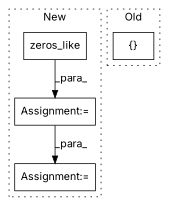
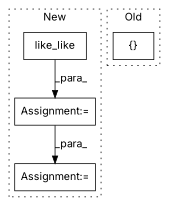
  digraph {
    fontname=Inter
    node [a=7 l=1 shape=box fontname=Inter]
    edge [fontname=Inter]
-   n1 [a=32 l="11,1" label=zeros_like s="14366,14378"]
+   n1 [a=32 l="11,1" label=like_like s="14366,14378"]
    n2 [label="Assignment:=" s=14501]
    n3 [label="Assignment:=" s=14423]
    n4 [a=4 l="1,1" label="{}" s="14548,14553"]
    subgraph cluster_1 {
      label=New
      style=dotted
      n1
      n2
      n3
    }
    subgraph cluster_2 {
      label=Old
      style=dotted
      n4
    }
    n1 -> n3 [label=_para_]
    n3 -> n2 [label=_para_]
  }
